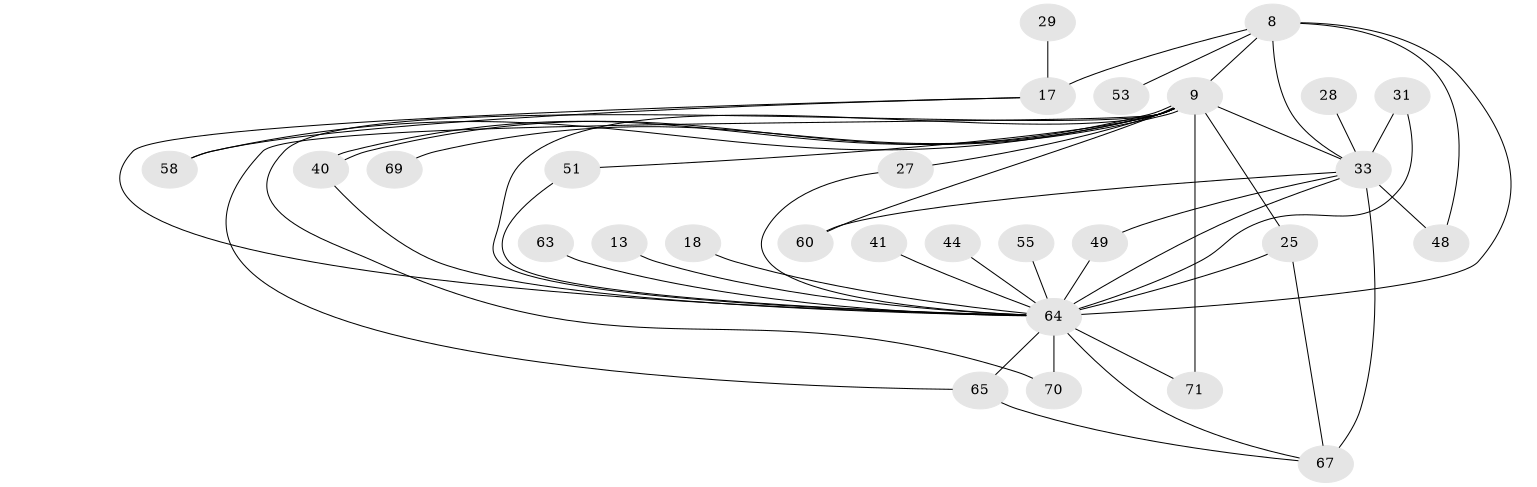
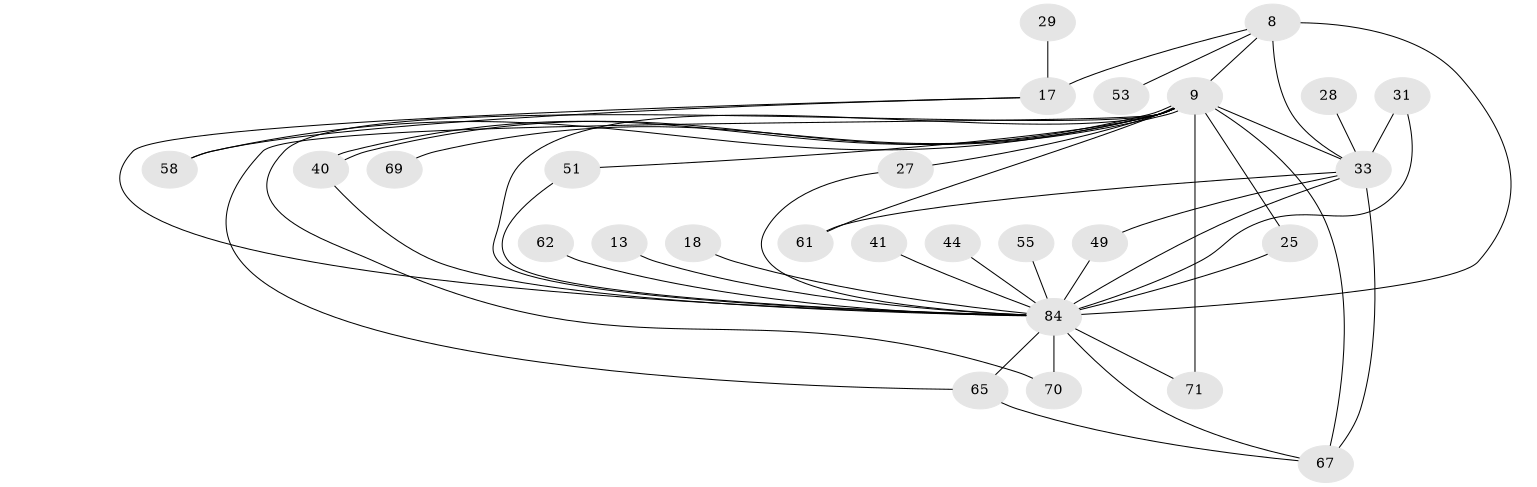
  graph {
    node [color=gray90 style=filled]
    8 [super="+4"]
    9 [super="+3"]
    33 [super="+26+7"]
    n4 [label=17 super="+34"]
-   48
    53
-   64 [super="+21+38+59+14+43"]
+   64 [super="+21+38+59+14+43" label=84]
    25
    27
    40
    51
    58
-   61 [super="+56" label=60]
+   61 [super="+56"]
    67 [super="+36+60+66+24+45"]
    69 [super="+46"]
    70
    71 [super="+50+68"]
    65
    49
-   62 [label=63]
+   62
    13
    18
    28
    29
    31 [super="+23"]
    41
    44
    55
    8 -- 9 [weight=4]
    8 -- 33 [weight=5]
    8 -- n4 [weight=4]
-   8 -- 48
    8 -- 53
    8 -- 64 [weight=12]
    9 -- 33 [weight=5]
    9 -- 64 [weight=10]
    9 -- 25
    9 -- 27
    9 -- 40
    9 -- 40
    9 -- 51
    9 -- 58
    9 -- 61 [weight=3]
-   25 -- 67 [weight=8]
+   9 -- 67 [weight=8]
    9 -- 69 [weight=2]
    9 -- 70
    9 -- 71 [weight=4]
    9 -- 65
-   33 -- 48
    33 -- 64 [weight=10]
    33 -- 61
    33 -- 67 [weight=4]
    33 -- 49
    n4 -- 64 [weight=2]
    n4 -- 58
    64 -- 67 [weight=3]
    64 -- 70
    64 -- 71
    64 -- 65
    25 -- 64
    27 -- 64
    40 -- 64
    51 -- 64
    65 -- 67
    49 -- 64
    62 -- 64
    13 -- 64 [weight=3]
    18 -- 64 [weight=3]
    28 -- 33 [weight=2]
    29 -- n4
    31 -- 33 [weight=2]
    31 -- 64
    41 -- 64 [weight=2]
    44 -- 64 [weight=2]
    55 -- 64 [weight=2]
  }
